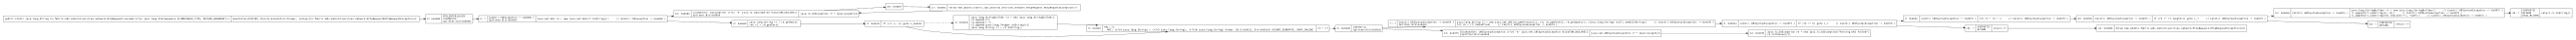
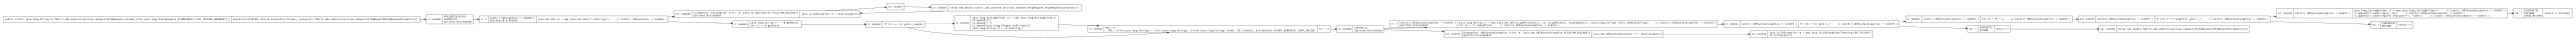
  digraph {
    fontname="Source Code Pro"
    rankdir=LR
    node [fontname="Source Code Pro" shape=record]
    edge [fontname="Source Code Pro"]
    n1 [label="{0\:\ 0x0000|MTH_ENTER_BLOCK\lSYNTHETIC\lSplitter:B:0:0x0000\l}"]
    n2 [label="{1\:\ ?|Catch:\{ IOException \-\> 0x0086 \}\lSplitter:B:0:0x0000\l|java.net.URL r0 = new java.net.URL(r7.toString())     \/\/ Catch:\{ IOException \-\> 0x0086 \}\l}"]
    n3 [label="{15\:\ 0x0086|ExcHandler: IOException (r7v1 'e' java.io.IOException A[CUSTOM_DECLARE])\lSplitter:B:0:0x0000\l|java.io.IOException r7 = move\-exception\l}"]
    n4 [label="{2\:\ 0x0009|java.lang.String r7 = r0.getHost()\lint r1 = r0.getPort()\l}"]
    n5 [label="{16\:\ 0x0087}"]
    n6 [label="{3\:\ 0x0012|if (r1 == \-1) goto L_0x002c\l}"]
    n7 [label="{4\:\ 0x0014|java.lang.StringBuilder r2 = new java.lang.StringBuilder()\lr2.append(r7)\lr2.append(':')\lr2.append(java.lang.Integer.toString(r1))\ljava.lang.String r7 = r2.toString()\l}"]
    n8 [label="{5\:\ 0x002c|PHI: r1 \l  PHI: (r7v4 java.lang.String) = (r7v3 java.lang.String), (r7v14 java.lang.String) binds: [B:3:0x0012, B:4:0x0014] A[DONT_GENERATE, DONT_INLINE]\l|r3 = r7\l}"]
    n9 [label="{6\:\ 0x002d|SYNTHETIC\lSplitter:B:6:0x002d\l}"]
    n10 [label="{7\:\ ?|Catch:\{ URISyntaxException \-\> 0x0075 \}\lSplitter:B:6:0x002d\l|java.lang.String r7 = new java.net.URI(r0.getProtocol(), r3, r0.getPath(), r0.getQuery(), (java.lang.String) null).toASCIIString()     \/\/ Catch:\{ URISyntaxException \-\> 0x0075 \}\lint r0 = r7.indexOf(63)     \/\/ Catch:\{ URISyntaxException \-\> 0x0075 \}\l}"]
    n11 [label="{12\:\ 0x0075|ExcHandler: URISyntaxException (r7v5 'e' java.net.URISyntaxException A[CUSTOM_DECLARE])\lSplitter:B:6:0x002d\l|java.net.URISyntaxException r7 = move\-exception\l}"]
    n12 [label="{8\:\ 0x004a|Catch:\{ URISyntaxException \-\> 0x0075 \}\l|if (r0 \<= 0) goto L_?     \/\/ Catch:\{ URISyntaxException \-\> 0x0075 \}\l}"]
    n13 [label="{13\:\ 0x0076|java.io.IOException r0 = new java.io.IOException(\"Parsing URI failed\")\lr0.initCause(r7)\l}"]
    n14 [label="{9\:\ 0x004c|Catch:\{ URISyntaxException \-\> 0x0075 \}\l|int r0 = r0 + 1     \/\/ Catch:\{ URISyntaxException \-\> 0x0075 \}\l}"]
    n15 [label="{19\:\ ?|SYNTHETIC\lRETURN\l|return r7\l}"]
    n16 [label="{10\:\ 0x0052|Catch:\{ URISyntaxException \-\> 0x0075 \}\l|if (r0 \>= r7.length()) goto L_?     \/\/ Catch:\{ URISyntaxException \-\> 0x0075 \}\l}"]
    n17 [label="{14\:\ 0x0085|throw new p018io.fabric.sdk.android.services.network.HttpRequest.HttpRequestException(r0)\l}"]
    n18 [label="{11\:\ 0x0054|Catch:\{ URISyntaxException \-\> 0x0075 \}\l|java.lang.StringBuilder r1 = new java.lang.StringBuilder()     \/\/ Catch:\{ URISyntaxException \-\> 0x0075 \}\lr1.append(r7.substring(0, r0))     \/\/ Catch:\{ URISyntaxException \-\> 0x0075 \}\lr1.append(r7.substring(r0).replace(\"+\", \"%2B\"))     \/\/ Catch:\{ URISyntaxException \-\> 0x0075 \}\l}"]
    n19 [label="{20\:\ ?|SYNTHETIC\lRETURN\l|return r7\l}"]
-   n20 [label="{18\:\ ?|SYNTHETIC\lRETURN\lORIG_RETURN\l|return r1.toString()\l}"]
+   n20 [label="{18\:\ ?|SYNTHETIC\lRETURN\lORIG_RETURN\l|return r1.failed()\l}"]
    n21 [label="{17\:\ 0x008c|throw new p018io.fabric.sdk.android.services.network.HttpRequest.HttpRequestException(r7)\l}"]
    n22 [label="{public static java.lang.String io.fabric.sdk.android.services.network.HttpRequest.encode((r7v0 java.lang.CharSequence A[IMMUTABLE_TYPE, METHOD_ARGUMENT]))  | Annotation[SYSTEM, dalvik.annotation.Throws, \{value=[io.fabric.sdk.android.services.network.HttpRequest$HttpRequestException]\}]\l}"]
    n1 -> n2
    n2 -> n3
    n2 -> n4
    n3 -> n5
    n4 -> n6
    n5 -> n21
    n6 -> n7 [style=dashed]
    n6 -> n8
    n7 -> n8
    n8 -> n9
    n9 -> n10
    n9 -> n11
    n10 -> n12
    n11 -> n13
    n12 -> n14 [style=dashed]
    n12 -> n15
    n14 -> n16
    n15 -> n17
    n16 -> n18 [style=dashed]
    n16 -> n19
    n18 -> n20
    n21 -> n3
    n22 -> n1
  }
